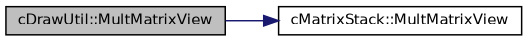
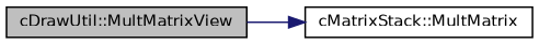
  digraph {
    rankdir=LR
    node [color=black fontname=Helvetica fontsize=10 shape=record style=filled]
    n1 [fillcolor=grey75 fontcolor=black height=0.2 label="cDrawUtil::MultMatrixView" width=0.4]
-   n2 [fillcolor=white height=0.2 label="cMatrixStack::MultMatrixView" width=0.4]
+   n2 [fillcolor=white height=0.2 label="cMatrixStack::MultMatrix" width=0.4]
    n1 -> n2 [color=midnightblue fontname=Helvetica fontsize=10 labelfontname=Helvetica labelfontsize=10 style=solid]
  }
